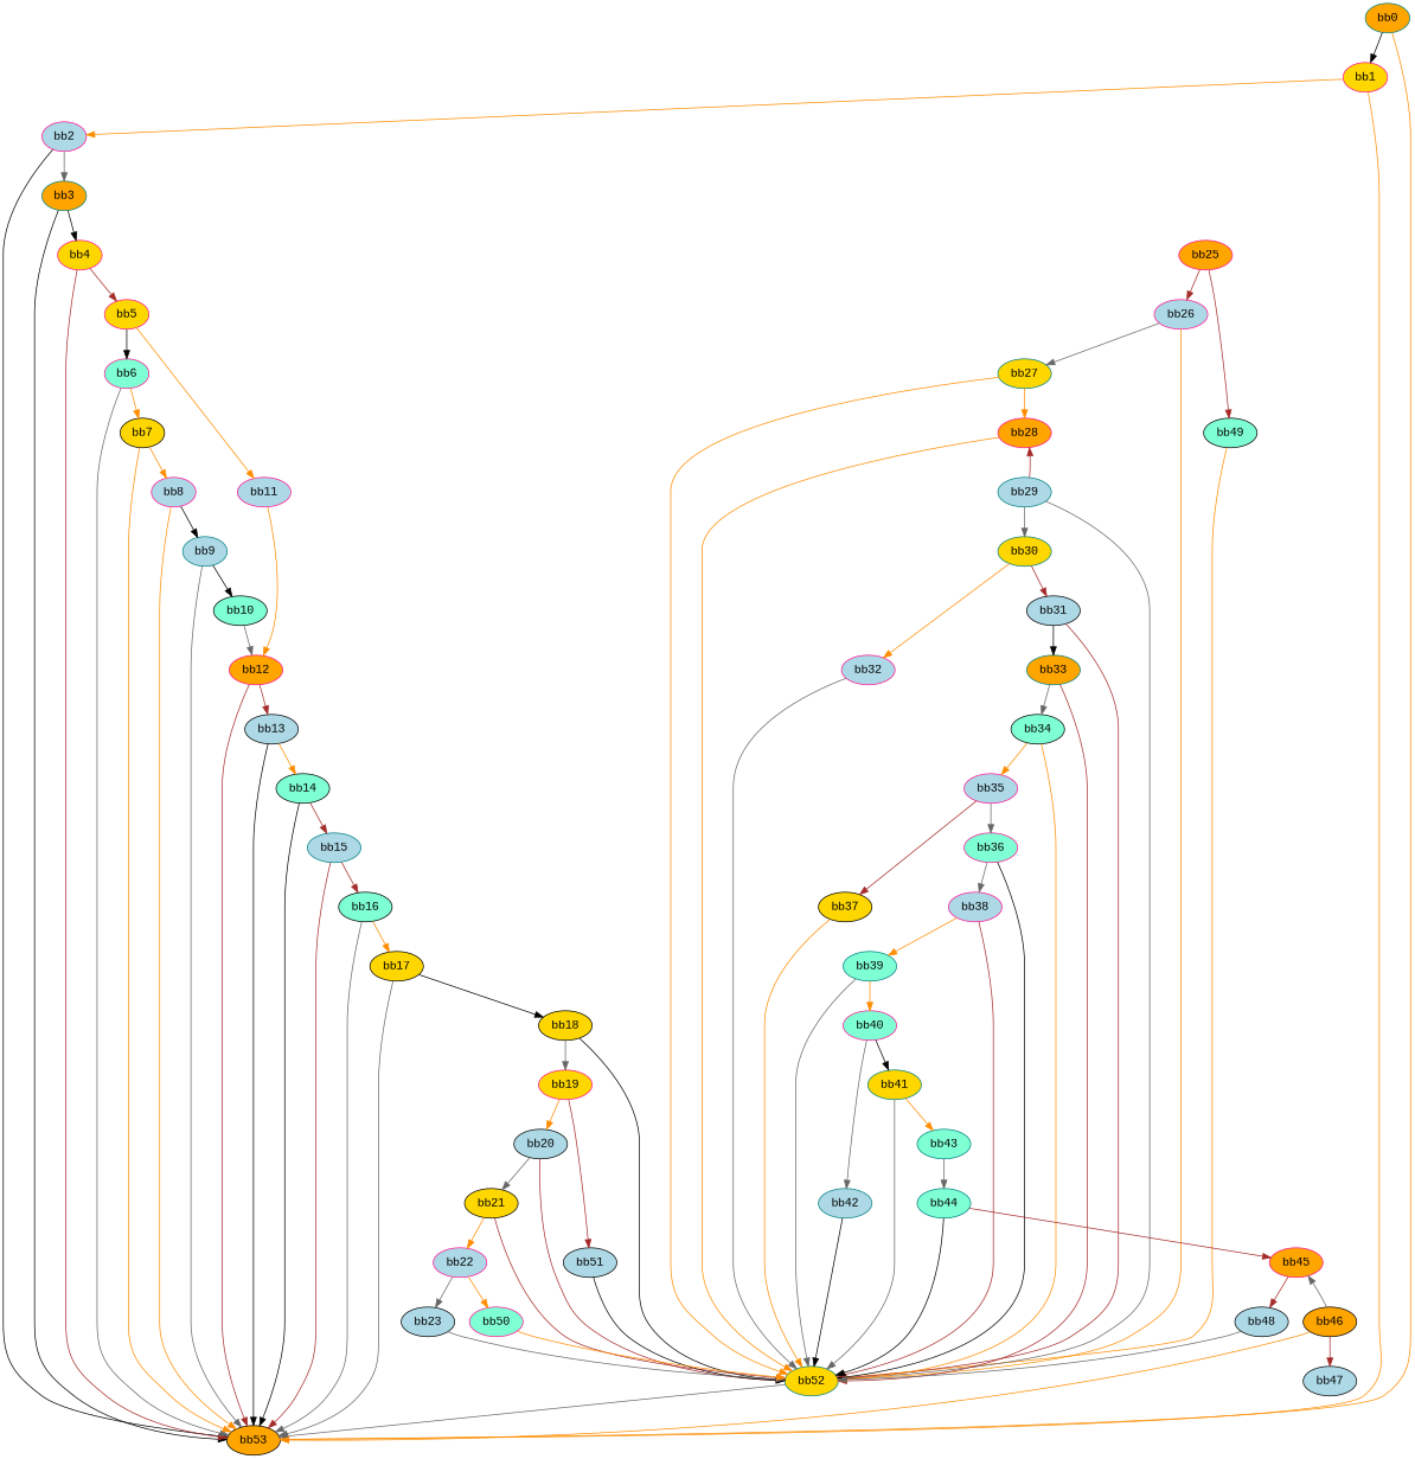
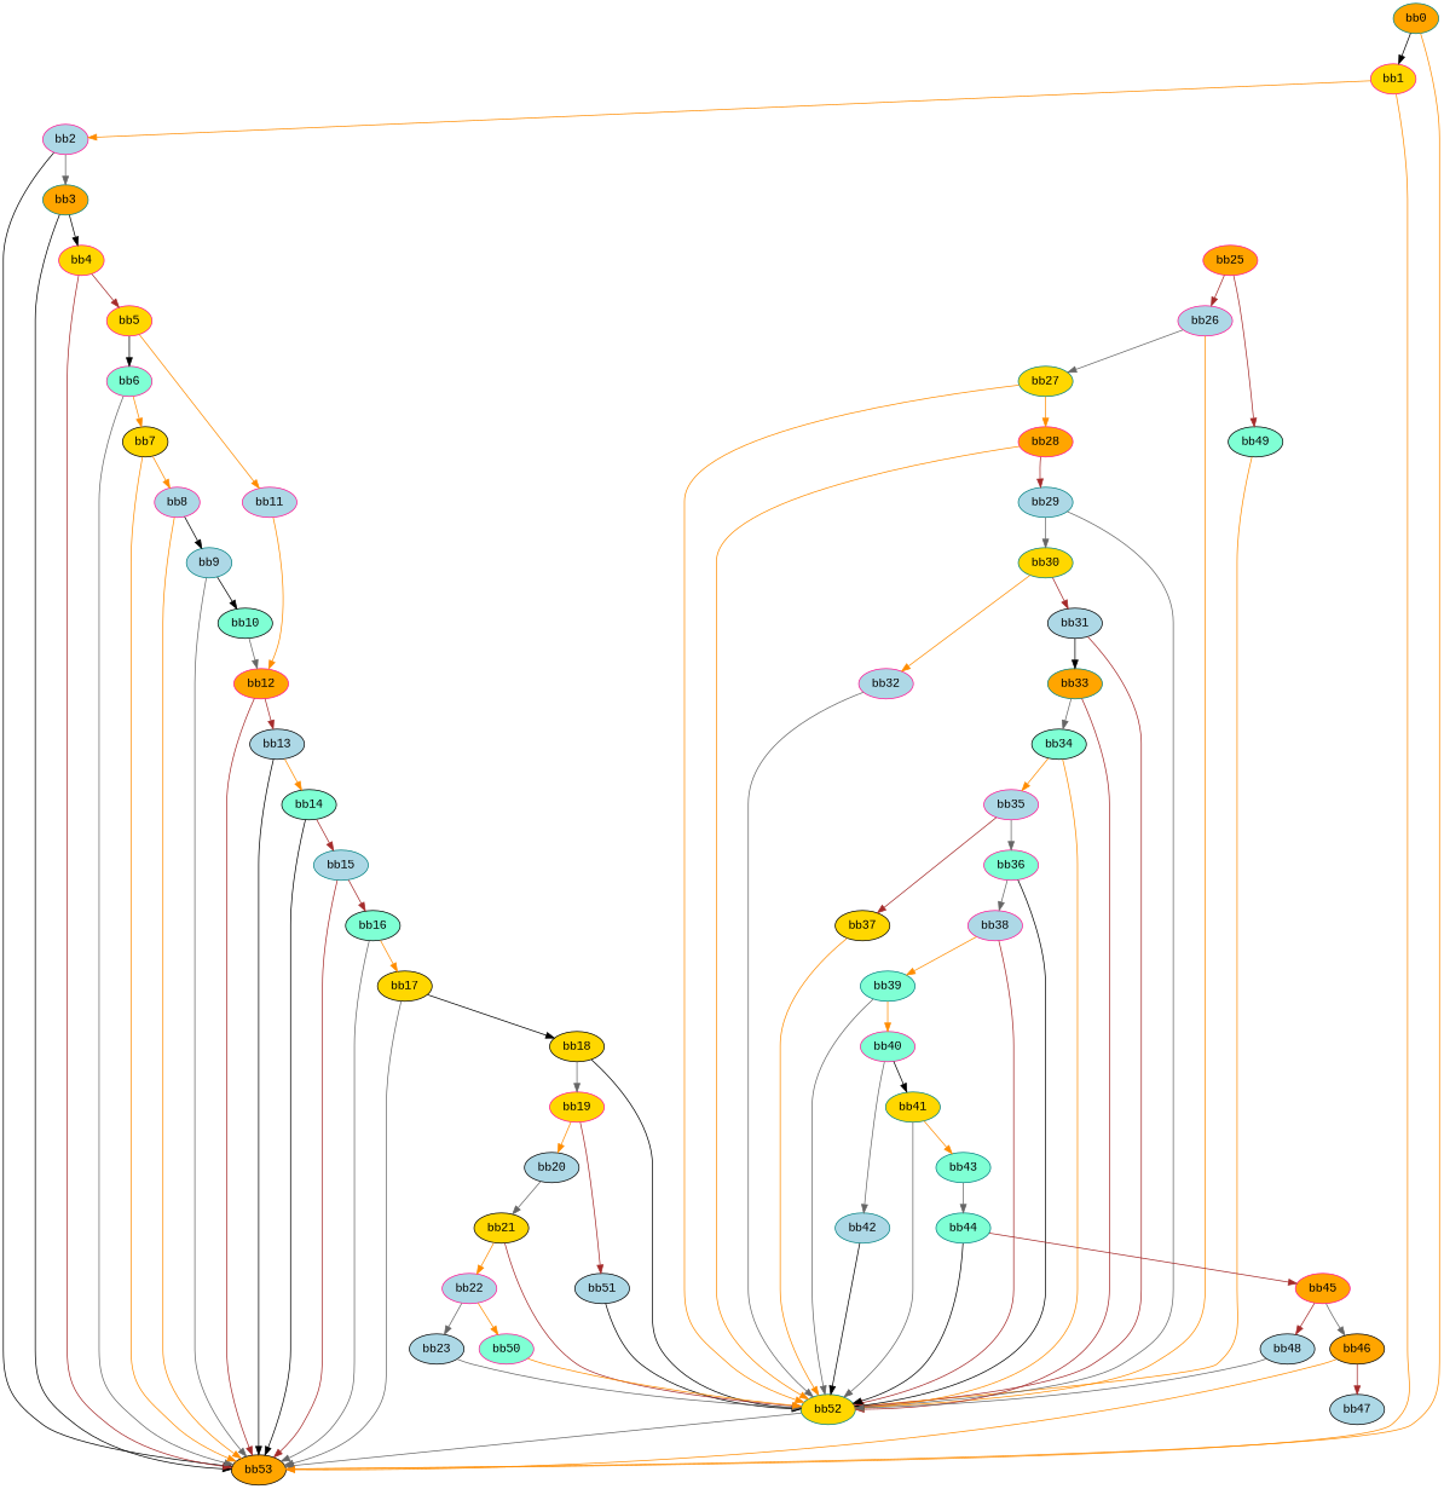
  digraph {
    fontname="Liberation Mono"
    node [color=deeppink fillcolor=lightblue fontname="Liberation Mono" style=filled]
    edge [color=darkorange fontname="Liberation Mono"]
    n1 [color=teal fillcolor=orange label="bb0\l"]
    n2 [fillcolor=gold label="bb1\l"]
    n3 [color=black fillcolor=orange label="bb53\l"]
    n4 [label="bb2\l"]
    n5 [color=teal fillcolor=orange label="bb3\l"]
    n6 [fillcolor=gold label="bb4\l"]
    n7 [fillcolor=gold label="bb5\l"]
    n8 [fillcolor=aquamarine label="bb6\l"]
    n9 [label="bb11\l"]
    n10 [color=black fillcolor=gold label="bb7\l"]
    n11 [fillcolor=orange label="bb12\l"]
    n12 [label="bb8\l"]
    n13 [color=teal label="bb9\l"]
    n14 [color=black fillcolor=aquamarine label="bb10\l"]
    n15 [color=black label="bb13\l"]
    n16 [color=black fillcolor=aquamarine label="bb14\l"]
    n17 [color=teal label="bb15\l"]
    n18 [color=black fillcolor=aquamarine label="bb16\l"]
    n19 [color=black fillcolor=gold label="bb17\l"]
    n20 [color=black fillcolor=gold label="bb18\l"]
    n21 [fillcolor=gold label="bb19\l"]
    n22 [color=teal fillcolor=gold label="bb52\l"]
    n23 [color=black label="bb20\l"]
    n24 [color=black label="bb51\l"]
    n25 [color=black fillcolor=gold label="bb21\l"]
    n26 [label="bb22\l"]
    n27 [color=black label="bb23\l"]
    n28 [fillcolor=aquamarine label="bb50\l"]
    n29 [fillcolor=orange label="bb25\l"]
    n30 [label="bb26\l"]
    n31 [color=black fillcolor=aquamarine label="bb49\l"]
    n32 [color=teal fillcolor=gold label="bb27\l"]
    n33 [fillcolor=orange label="bb28\l"]
    n34 [color=teal label="bb29\l"]
    n35 [color=teal fillcolor=gold label="bb30\l"]
    n36 [color=black label="bb31\l"]
    n37 [label="bb32\l"]
    n38 [color=teal fillcolor=orange label="bb33\l"]
    n39 [color=black fillcolor=aquamarine label="bb34\l"]
    n40 [label="bb35\l"]
    n41 [fillcolor=aquamarine label="bb36\l"]
    n42 [color=black fillcolor=gold label="bb37\l"]
    n43 [label="bb38\l"]
    n44 [color=teal fillcolor=aquamarine label="bb39\l"]
    n45 [fillcolor=aquamarine label="bb40\l"]
    n46 [color=teal fillcolor=gold label="bb41\l"]
    n47 [color=teal label="bb42\l"]
    n48 [color=teal fillcolor=aquamarine label="bb43\l"]
    n49 [color=teal fillcolor=aquamarine label="bb44\l"]
    n50 [fillcolor=orange label="bb45\l"]
    n51 [color=black fillcolor=orange label="bb46\l"]
    n52 [color=black label="bb48\l"]
    n53 [color=black label="bb47\l"]
    n1 -> n2 [color=black]
    n1 -> n3
    n2 -> n3
    n2 -> n4
    n4 -> n3 [color=black]
    n4 -> n5 [color=gray40]
    n5 -> n3 [color=black]
    n5 -> n6 [color=black]
    n6 -> n3 [color=brown]
    n6 -> n7 [color=brown]
    n7 -> n8 [color=black]
    n7 -> n9
    n8 -> n3 [color=gray40]
    n8 -> n10
    n9 -> n11
    n10 -> n3
    n10 -> n12
    n11 -> n3 [color=brown]
    n11 -> n15 [color=brown]
    n12 -> n3
    n12 -> n13 [color=black]
    n13 -> n3 [color=gray40]
    n13 -> n14 [color=black]
    n14 -> n11 [color=gray40]
    n15 -> n3 [color=black]
    n15 -> n16
    n16 -> n3 [color=black]
    n16 -> n17 [color=brown]
    n17 -> n3 [color=brown]
    n17 -> n18 [color=brown]
    n18 -> n3 [color=gray40]
    n18 -> n19
    n19 -> n3 [color=gray40]
    n19 -> n20 [color=black]
    n20 -> n21 [color=gray40]
    n20 -> n22 [color=black]
    n21 -> n23
    n21 -> n24 [color=brown]
    n22 -> n3 [color=gray40]
-   n23 -> n22 [color=brown]
    n23 -> n25 [color=gray40]
    n24 -> n22 [color=black]
    n25 -> n22 [color=brown]
    n25 -> n26
    n26 -> n27 [color=gray40]
    n26 -> n28
    n27 -> n22 [color=gray40]
    n28 -> n22
    n29 -> n30 [color=brown]
    n29 -> n31 [color=brown]
    n30 -> n22
    n30 -> n32 [color=gray40]
    n31 -> n22
    n32 -> n22
    n32 -> n33
    n33 -> n22
-   n34 -> n33 [color=brown]
+   n33 -> n34 [color=brown]
    n34 -> n22 [color=gray40]
    n34 -> n35 [color=gray40]
    n35 -> n36 [color=brown]
    n35 -> n37
    n36 -> n22 [color=brown]
    n36 -> n38 [color=black]
    n37 -> n22 [color=gray40]
    n38 -> n22 [color=brown]
    n38 -> n39 [color=gray40]
    n39 -> n22
    n39 -> n40
    n40 -> n41 [color=gray40]
    n40 -> n42 [color=brown]
    n41 -> n22 [color=black]
    n41 -> n43 [color=gray40]
    n42 -> n22
    n43 -> n22 [color=brown]
    n43 -> n44
    n44 -> n22 [color=gray40]
    n44 -> n45
    n45 -> n46 [color=black]
    n45 -> n47 [color=gray40]
    n46 -> n22 [color=gray40]
    n46 -> n48
    n47 -> n22 [color=black]
    n48 -> n49 [color=gray40]
    n49 -> n22 [color=black]
    n49 -> n50 [color=brown]
-   n51 -> n50 [color=gray40]
+   n50 -> n51 [color=gray40]
    n50 -> n52 [color=brown]
    n51 -> n3
    n51 -> n53 [color=brown]
    n52 -> n22 [color=gray40]
  }
